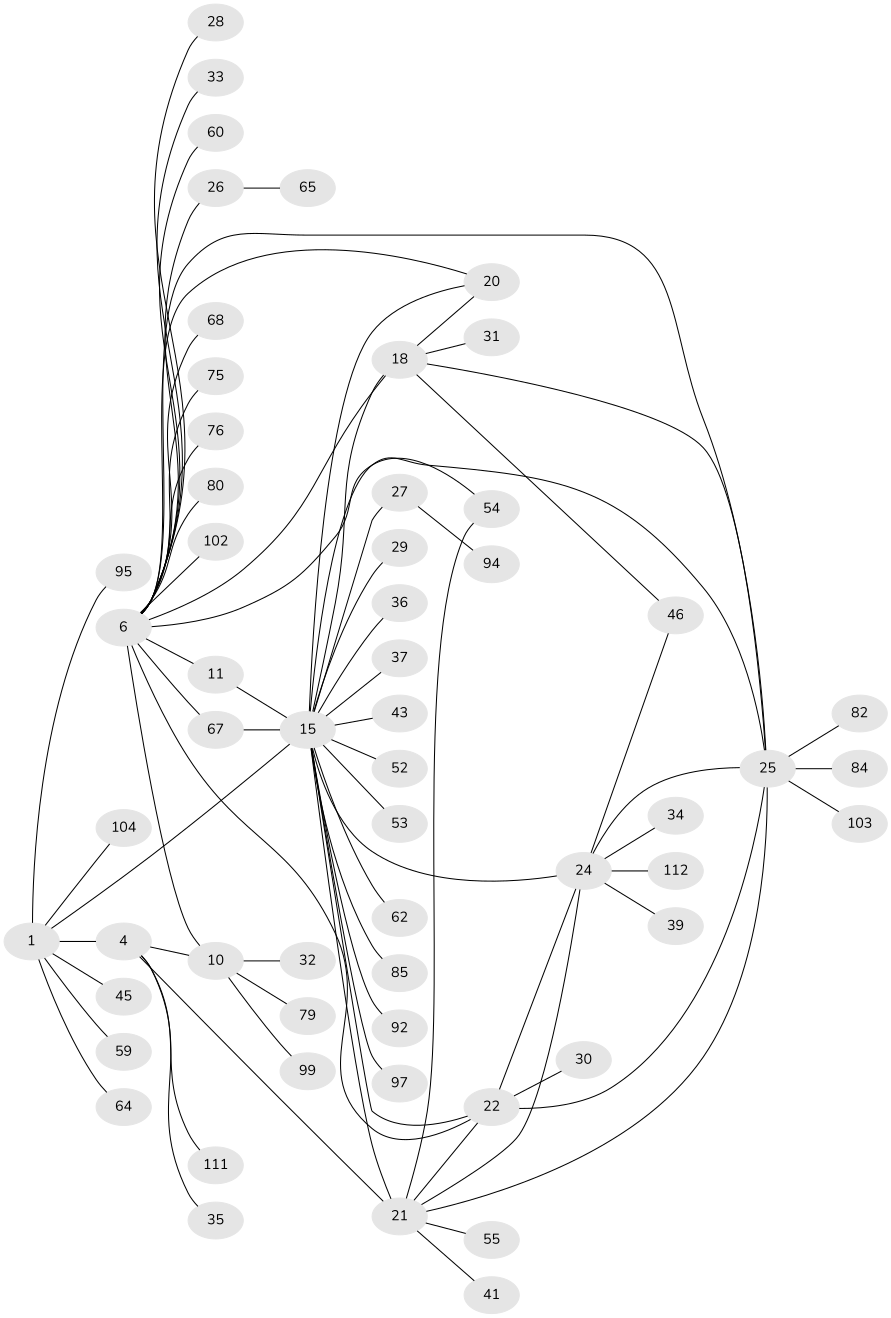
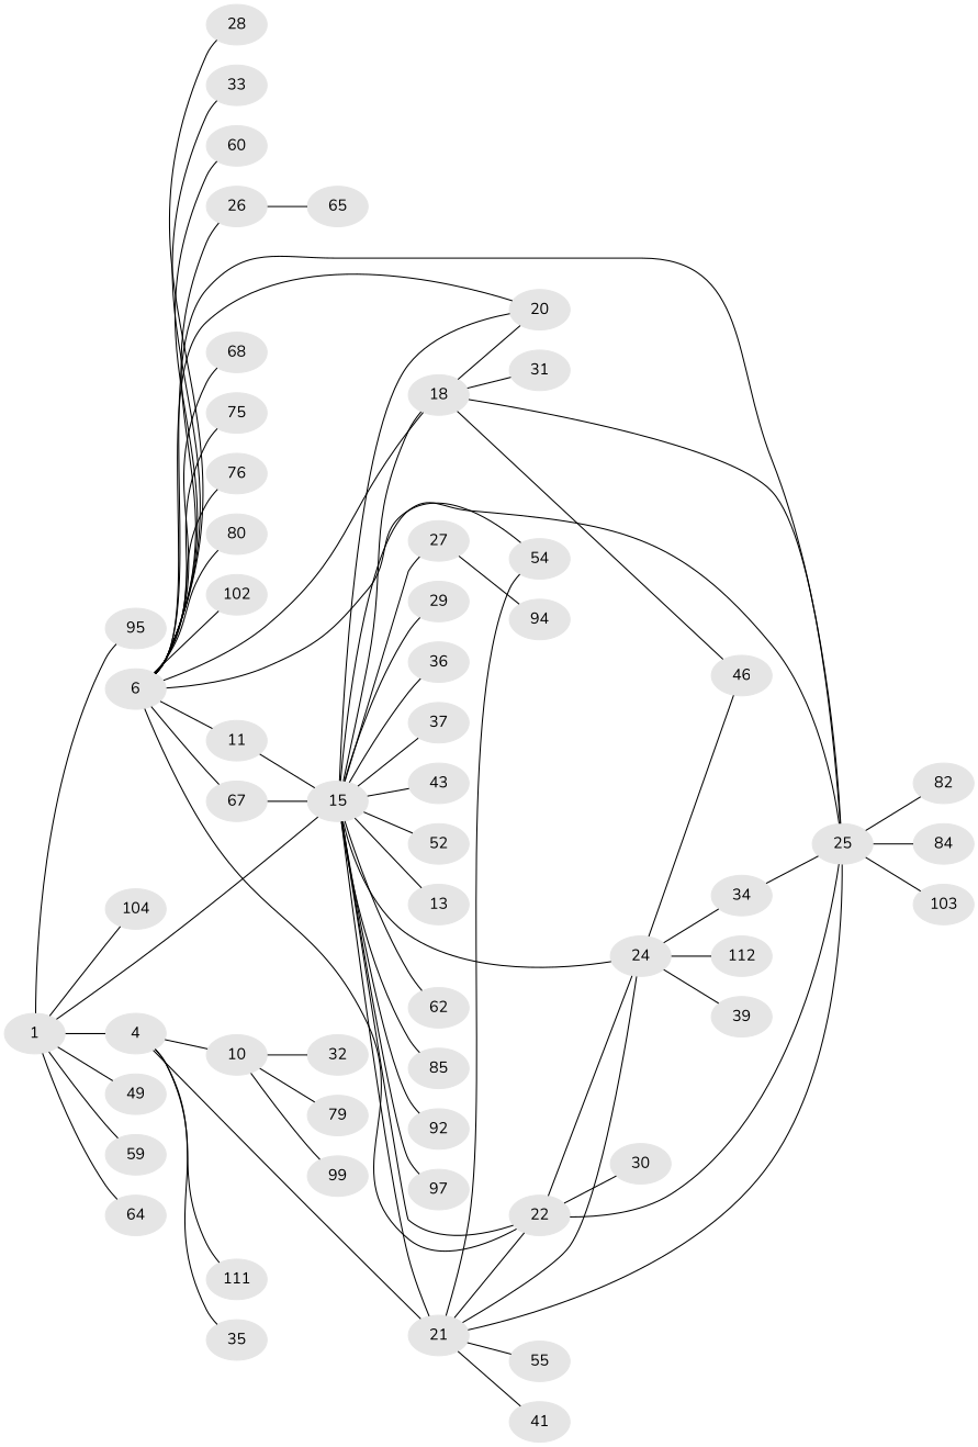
  graph {
    fontname=Nunito
    rankdir=LR
    node [color=gray90 fontname=Nunito style=filled]
    edge [fontname=Nunito]
    1 [super="+49+2"]
    4
    15 [super="+23+56+17"]
-   45 [super="+88+89"]
+   45 [super="+88+89" label=49]
    59
    64 [super="+71"]
    95
    104
    10
    21
    35 [super="+38+91"]
    111
    18
    20
    22 [super="+63+96+44"]
    25
    24
    27
    29
    36
    37 [super="+50"]
    43
    52
-   53
+   53 [label=13]
    62 [super="+100"]
    85
    92
    97
    32
    79
    99
    54
    41
    55
    6 [super="+47+7+9+13+8"]
    11 [super="+12+78+42"]
    26
    28 [super="+73"]
    33
    60
    67
    68 [super="+93"]
    75
    76
    80
    102
    31
    46 [super="+70"]
    30
    82
    84
    103
    65
    34 [super="+114+51"]
    39
    112
    94
    1 -- 4 [weight=4]
    1 -- 15 [weight=2]
    1 -- 45
    1 -- 59
    1 -- 64
    1 -- 95
    1 -- 104
    4 -- 10
    4 -- 21
    4 -- 35
    4 -- 111
    15 -- 21
    15 -- 18
    15 -- 20
    15 -- 22
    15 -- 25
    15 -- 24
    15 -- 27
    15 -- 29
    15 -- 36
    15 -- 37
    15 -- 43
    15 -- 52
    15 -- 53
    15 -- 62
    15 -- 85
    15 -- 92
    15 -- 97
    10 -- 32
    10 -- 79
    10 -- 99
    21 -- 22
    21 -- 25
    21 -- 24
    21 -- 54
    21 -- 41
    21 -- 55
    18 -- 20
    18 -- 25
    18 -- 31
    18 -- 46
    22 -- 25
    22 -- 24
    22 -- 30
    25 -- 82
    25 -- 84
    25 -- 103
-   24 -- 25
+   34 -- 25
    24 -- 46
    24 -- 34
    24 -- 39
    24 -- 112
    27 -- 94
-   6 -- 10 [weight=4]
    6 -- 18 [weight=2]
    6 -- 20 [weight=2]
    6 -- 22 [weight=2]
    6 -- 25
    6 -- 54
    6 -- 11 [weight=5]
    6 -- 26
    6 -- 28
    6 -- 33
    6 -- 60
    6 -- 67 [weight=2]
    6 -- 68
    6 -- 75
    6 -- 76
    6 -- 80
    6 -- 102
    11 -- 15 [weight=2]
    26 -- 65
    67 -- 15 [weight=4]
  }
